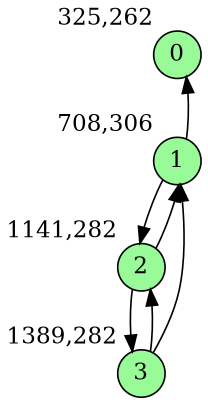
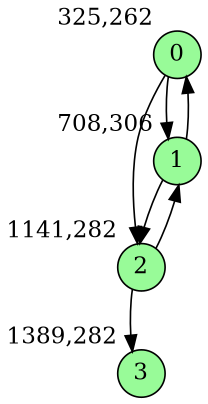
  digraph {
    bgcolor=white
    node [fillcolor=palegreen fixedsize=true shape=circle style=filled]
    0 [height=0.3 width=0.4 xlabel="325,262"]
    1 [height=0.3 width=0.4 xlabel="708,306"]
    2 [height=0.3 width=0.4 xlabel="1141,282"]
    3 [height=0.3 width=0.4 xlabel="1389,282"]
-   3 -> 1
+   0 -> 1
    1 -> 0
    1 -> 2
    2 -> 1
    2 -> 3
-   3 -> 2
+   0 -> 2
  }
